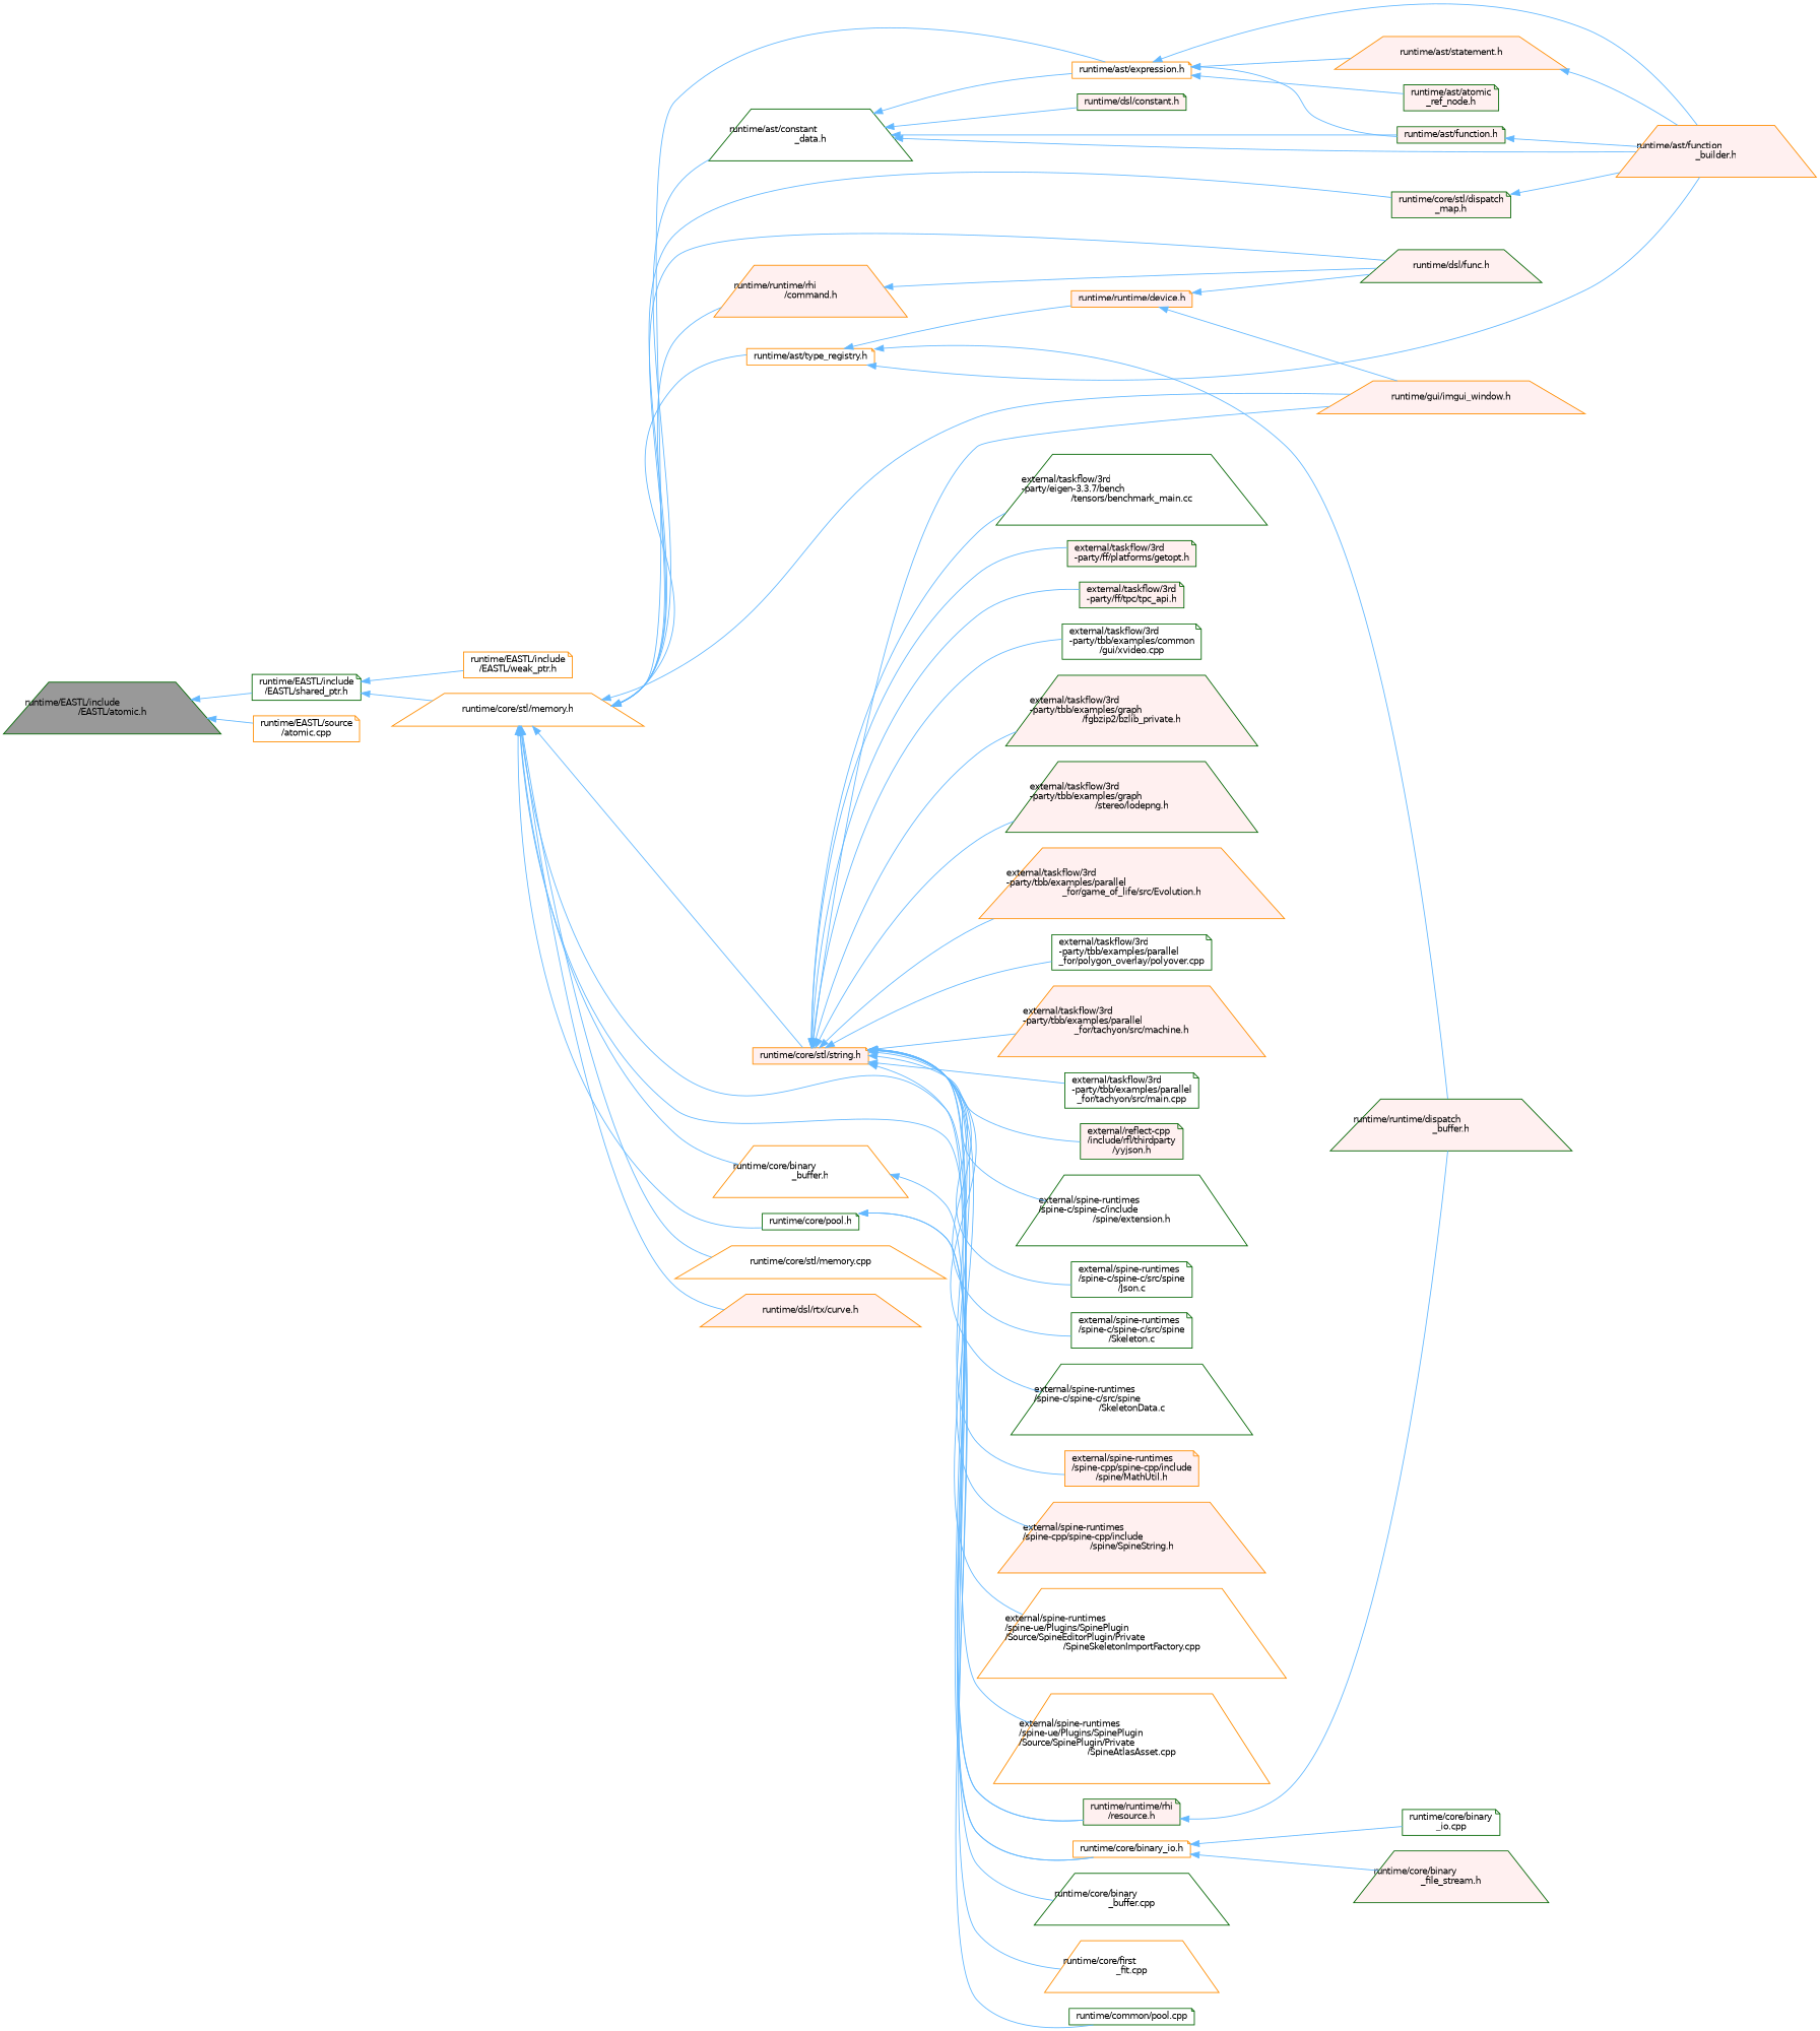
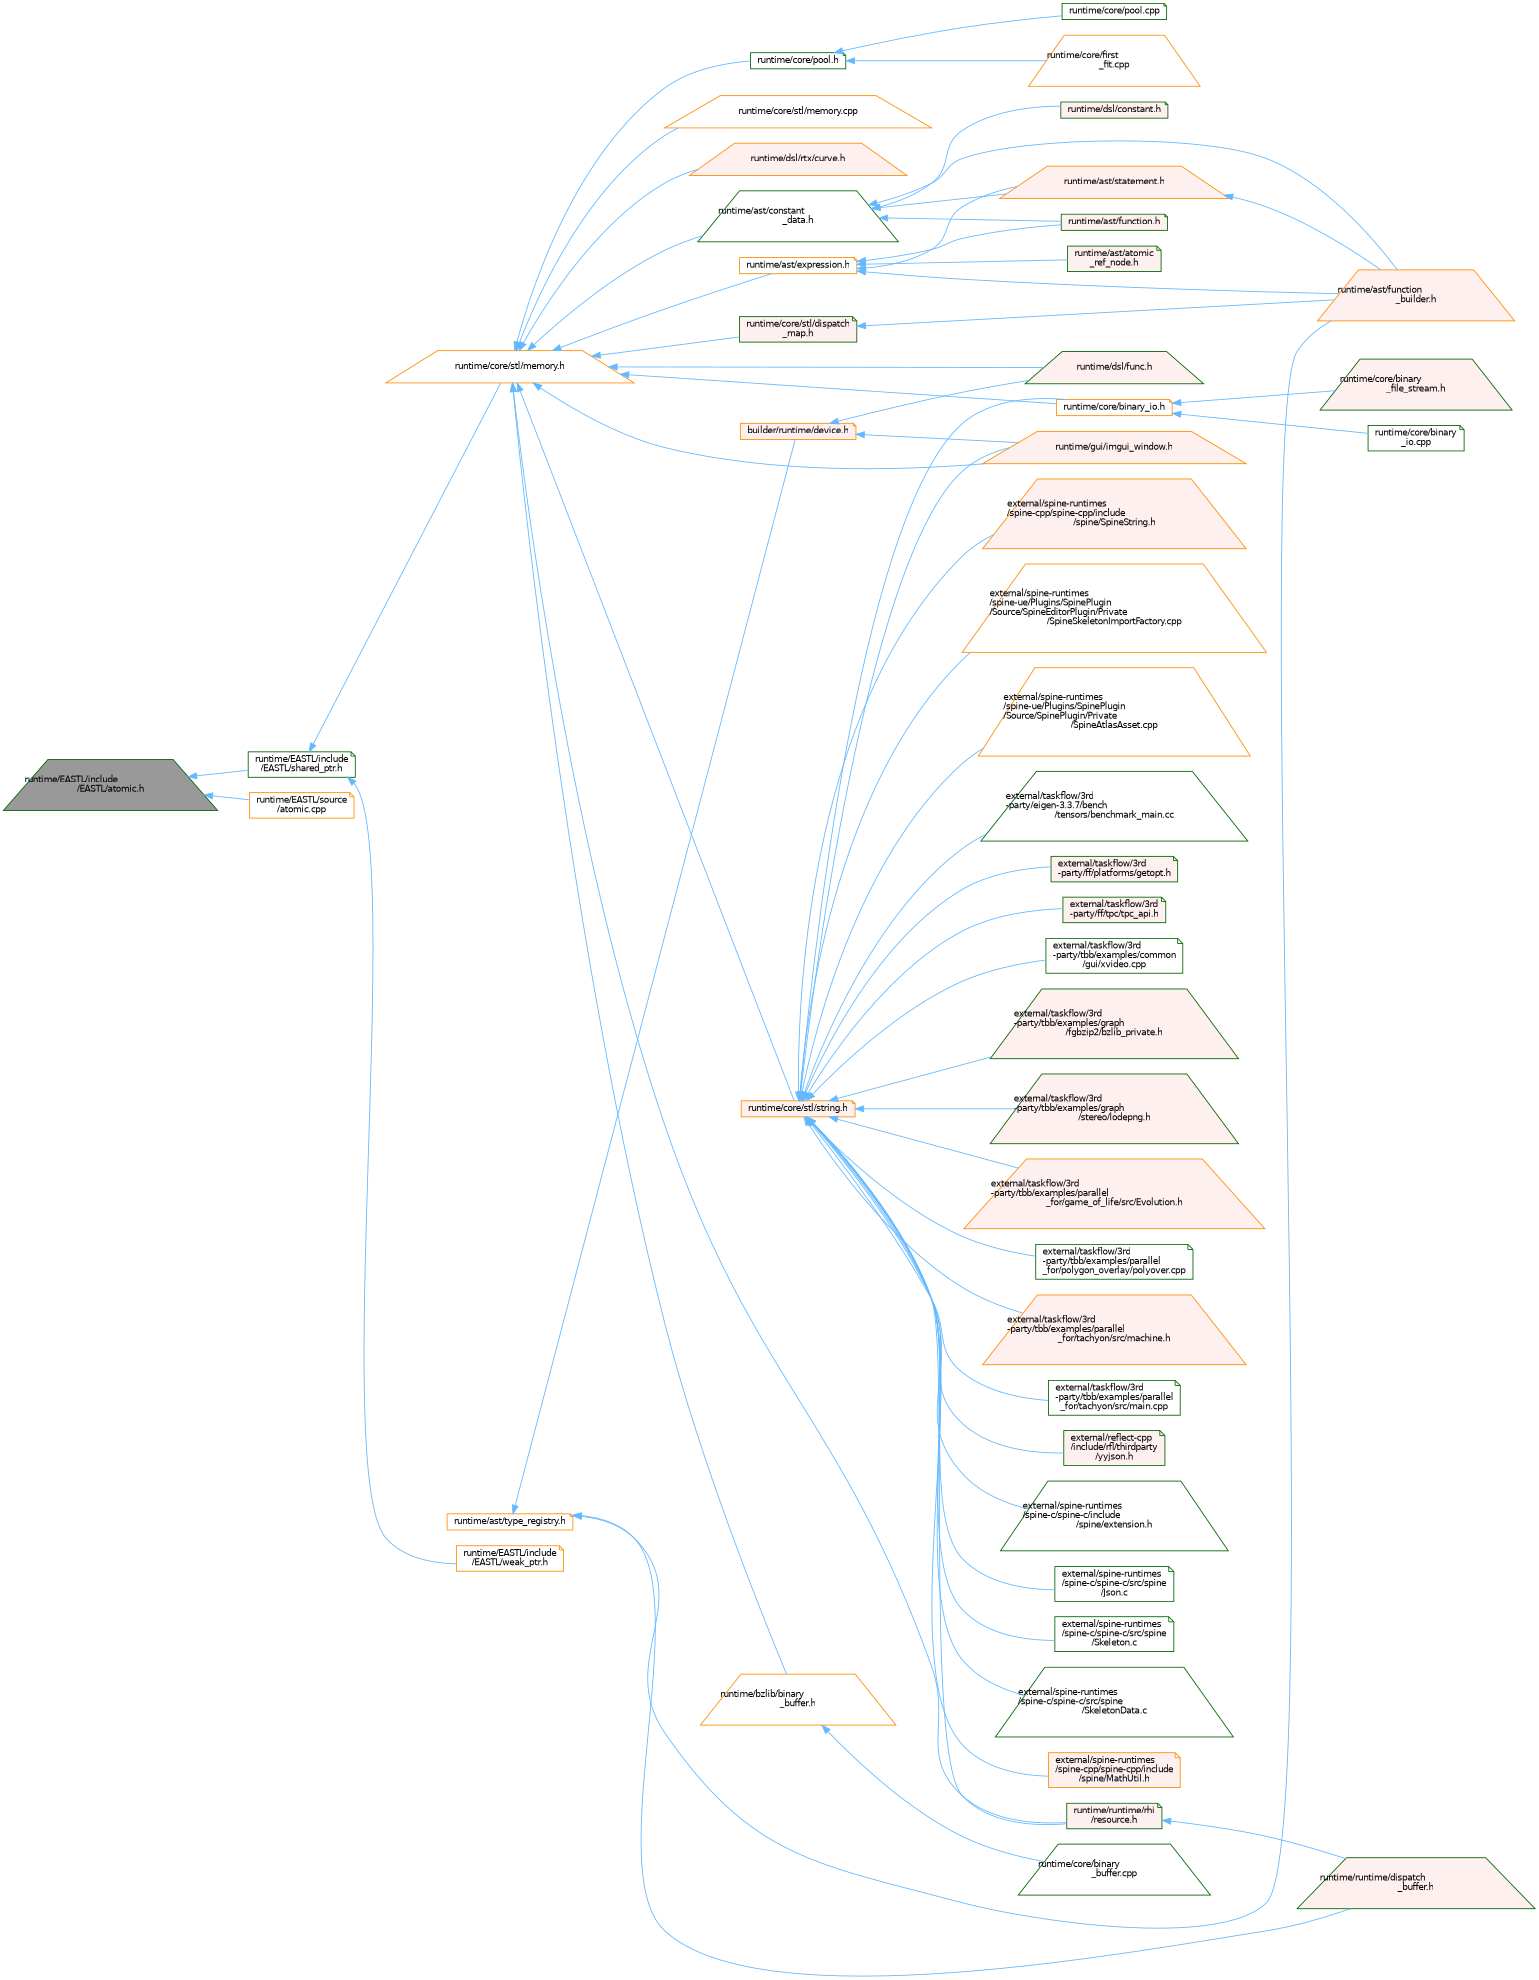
  digraph {
    rankdir=LR
    node [color=darkgreen fillcolor=white fontname=Helvetica fontsize=10 shape=trapezium style=filled]
    edge [color=steelblue1 dir=back fontname=Helvetica fontsize=10 labelfontname=Helvetica labelfontsize=10 style=solid]
    n1 [fillcolor=grey60 fontcolor=black height=0.2 label="runtime/EASTL/include\l/EASTL/atomic.h" width=0.4]
    n2 [height=0.2 label="runtime/EASTL/include\l/EASTL/shared_ptr.h" shape=note width=0.4]
    n3 [color=darkorange height=0.2 label="runtime/EASTL/source\l/atomic.cpp" shape=note width=0.4]
    n4 [color=darkorange height=0.2 label="runtime/EASTL/include\l/EASTL/weak_ptr.h" shape=note width=0.4]
    n5 [color=darkorange height=0.2 label="runtime/core/stl/memory.h" width=0.4]
    n6 [height=0.2 label="runtime/ast/constant\l_data.h" width=0.4]
    n7 [color=darkorange height=0.2 label="runtime/ast/expression.h" shape=note width=0.4]
    n8 [color=darkorange height=0.2 label="runtime/ast/type_registry.h" shape=note width=0.4]
    n9 [fillcolor="#FFF0F0" height=0.2 label="runtime/dsl/func.h" width=0.4]
    n10 [color=darkorange fillcolor="#FFF0F0" height=0.2 label="runtime/gui/imgui_window.h" width=0.4]
-   n11 [color=darkorange height=0.2 label="runtime/core/binary\l_buffer.h" width=0.4]
+   n11 [color=darkorange height=0.2 label="runtime/bzlib/binary\l_buffer.h" width=0.4]
    n12 [color=darkorange height=0.2 label="runtime/core/binary_io.h" shape=note width=0.4]
    n13 [height=0.2 label="runtime/core/pool.h" shape=note width=0.4]
    n14 [color=darkorange height=0.2 label="runtime/core/stl/memory.cpp" width=0.4]
    n15 [color=darkorange fillcolor="#FFF0F0" height=0.2 label="runtime/core/stl/string.h" shape=note width=0.4]
    n16 [fillcolor="#FFF0F0" height=0.2 label="runtime/runtime/rhi\l/resource.h" shape=note width=0.4]
    n17 [fillcolor="#FFF0F0" height=0.2 label="runtime/core/stl/dispatch\l_map.h" shape=note width=0.4]
    n18 [color=darkorange fillcolor="#FFF0F0" height=0.2 label="runtime/dsl/rtx/curve.h" width=0.4]
-   n19 [color=darkorange fillcolor="#FFF0F0" height=0.2 label="runtime/runtime/rhi\l/command.h" width=0.4]
    n20 [fillcolor="#FFF0F0" height=0.2 label="runtime/ast/function.h" shape=note width=0.4]
    n21 [color=darkorange fillcolor="#FFF0F0" height=0.2 label="runtime/ast/function\l_builder.h" width=0.4]
    n22 [fillcolor="#FFF0F0" height=0.2 label="runtime/dsl/constant.h" shape=note width=0.4]
    n23 [fillcolor="#FFF0F0" height=0.2 label="runtime/ast/atomic\l_ref_node.h" shape=note width=0.4]
    n24 [color=darkorange fillcolor="#FFF0F0" height=0.2 label="runtime/ast/statement.h" width=0.4]
-   n25 [color=darkorange fillcolor="#FFF0F0" height=0.2 label="runtime/runtime/device.h" shape=note width=0.4]
+   n25 [color=darkorange fillcolor="#FFF0F0" height=0.2 label="builder/runtime/device.h" shape=note width=0.4]
    n26 [fillcolor="#FFF0F0" height=0.2 label="runtime/runtime/dispatch\l_buffer.h" width=0.4]
    n27 [height=0.2 label="runtime/core/binary\l_buffer.cpp" width=0.4]
    n28 [fillcolor="#FFF0F0" height=0.2 label="runtime/core/binary\l_file_stream.h" width=0.4]
    n29 [height=0.2 label="runtime/core/binary\l_io.cpp" shape=note width=0.4]
    n30 [color=darkorange height=0.2 label="runtime/core/first\l_fit.cpp" width=0.4]
-   n31 [height=0.2 label="runtime/common/pool.cpp" shape=note width=0.4]
+   n31 [height=0.2 label="runtime/core/pool.cpp" shape=note width=0.4]
    n32 [fillcolor="#FFF0F0" height=0.2 label="external/reflect-cpp\l/include/rfl/thirdparty\l/yyjson.h" shape=note width=0.4]
    n33 [height=0.2 label="external/spine-runtimes\l/spine-c/spine-c/include\l/spine/extension.h" width=0.4]
    n34 [height=0.2 label="external/spine-runtimes\l/spine-c/spine-c/src/spine\l/Json.c" shape=note width=0.4]
    n35 [height=0.2 label="external/spine-runtimes\l/spine-c/spine-c/src/spine\l/Skeleton.c" shape=note width=0.4]
    n36 [height=0.2 label="external/spine-runtimes\l/spine-c/spine-c/src/spine\l/SkeletonData.c" width=0.4]
    n37 [color=darkorange fillcolor="#FFF0F0" height=0.2 label="external/spine-runtimes\l/spine-cpp/spine-cpp/include\l/spine/MathUtil.h" shape=note width=0.4]
    n38 [color=darkorange fillcolor="#FFF0F0" height=0.2 label="external/spine-runtimes\l/spine-cpp/spine-cpp/include\l/spine/SpineString.h" width=0.4]
    n39 [color=darkorange height=0.2 label="external/spine-runtimes\l/spine-ue/Plugins/SpinePlugin\l/Source/SpineEditorPlugin/Private\l/SpineSkeletonImportFactory.cpp" width=0.4]
    n40 [color=darkorange height=0.2 label="external/spine-runtimes\l/spine-ue/Plugins/SpinePlugin\l/Source/SpinePlugin/Private\l/SpineAtlasAsset.cpp" width=0.4]
    n41 [height=0.2 label="external/taskflow/3rd\l-party/eigen-3.3.7/bench\l/tensors/benchmark_main.cc" width=0.4]
    n42 [fillcolor="#FFF0F0" height=0.2 label="external/taskflow/3rd\l-party/ff/platforms/getopt.h" shape=note width=0.4]
    n43 [fillcolor="#FFF0F0" height=0.2 label="external/taskflow/3rd\l-party/ff/tpc/tpc_api.h" shape=note width=0.4]
    n44 [height=0.2 label="external/taskflow/3rd\l-party/tbb/examples/common\l/gui/xvideo.cpp" shape=note width=0.4]
    n45 [fillcolor="#FFF0F0" height=0.2 label="external/taskflow/3rd\l-party/tbb/examples/graph\l/fgbzip2/bzlib_private.h" width=0.4]
    n46 [fillcolor="#FFF0F0" height=0.2 label="external/taskflow/3rd\l-party/tbb/examples/graph\l/stereo/lodepng.h" width=0.4]
    n47 [color=darkorange fillcolor="#FFF0F0" height=0.2 label="external/taskflow/3rd\l-party/tbb/examples/parallel\l_for/game_of_life/src/Evolution.h" width=0.4]
    n48 [height=0.2 label="external/taskflow/3rd\l-party/tbb/examples/parallel\l_for/polygon_overlay/polyover.cpp" shape=note width=0.4]
    n49 [color=darkorange fillcolor="#FFF0F0" height=0.2 label="external/taskflow/3rd\l-party/tbb/examples/parallel\l_for/tachyon/src/machine.h" width=0.4]
    n50 [height=0.2 label="external/taskflow/3rd\l-party/tbb/examples/parallel\l_for/tachyon/src/main.cpp" shape=note width=0.4]
    n1 -> n2
    n1 -> n3
    n2 -> n4
    n2 -> n5
    n5 -> n6
    n5 -> n7
-   n5 -> n8
    n5 -> n9
    n5 -> n10
    n5 -> n11
    n5 -> n12
    n5 -> n13
    n5 -> n14
    n5 -> n15
    n5 -> n16
    n5 -> n17
    n5 -> n18
-   n5 -> n19
-   n6 -> n7
+   n6 -> n24
    n6 -> n20
    n6 -> n21
    n6 -> n22
    n7 -> n20
    n7 -> n21
    n7 -> n23
    n7 -> n24
    n8 -> n21
    n8 -> n25
    n8 -> n26
    n11 -> n27
    n12 -> n28
    n12 -> n29
    n13 -> n30
    n13 -> n31
    n15 -> n10
    n15 -> n12
    n15 -> n16
    n15 -> n32
    n15 -> n33
    n15 -> n34
    n15 -> n35
    n15 -> n36
    n15 -> n37
    n15 -> n38
    n15 -> n39
    n15 -> n40
    n15 -> n41
    n15 -> n42
    n15 -> n43
    n15 -> n44
    n15 -> n45
    n15 -> n46
    n15 -> n47
    n15 -> n48
    n15 -> n49
    n15 -> n50
    n16 -> n26
    n17 -> n21
-   n19 -> n9
-   n20 -> n21
    n24 -> n21
    n25 -> n9
    n25 -> n10
  }
